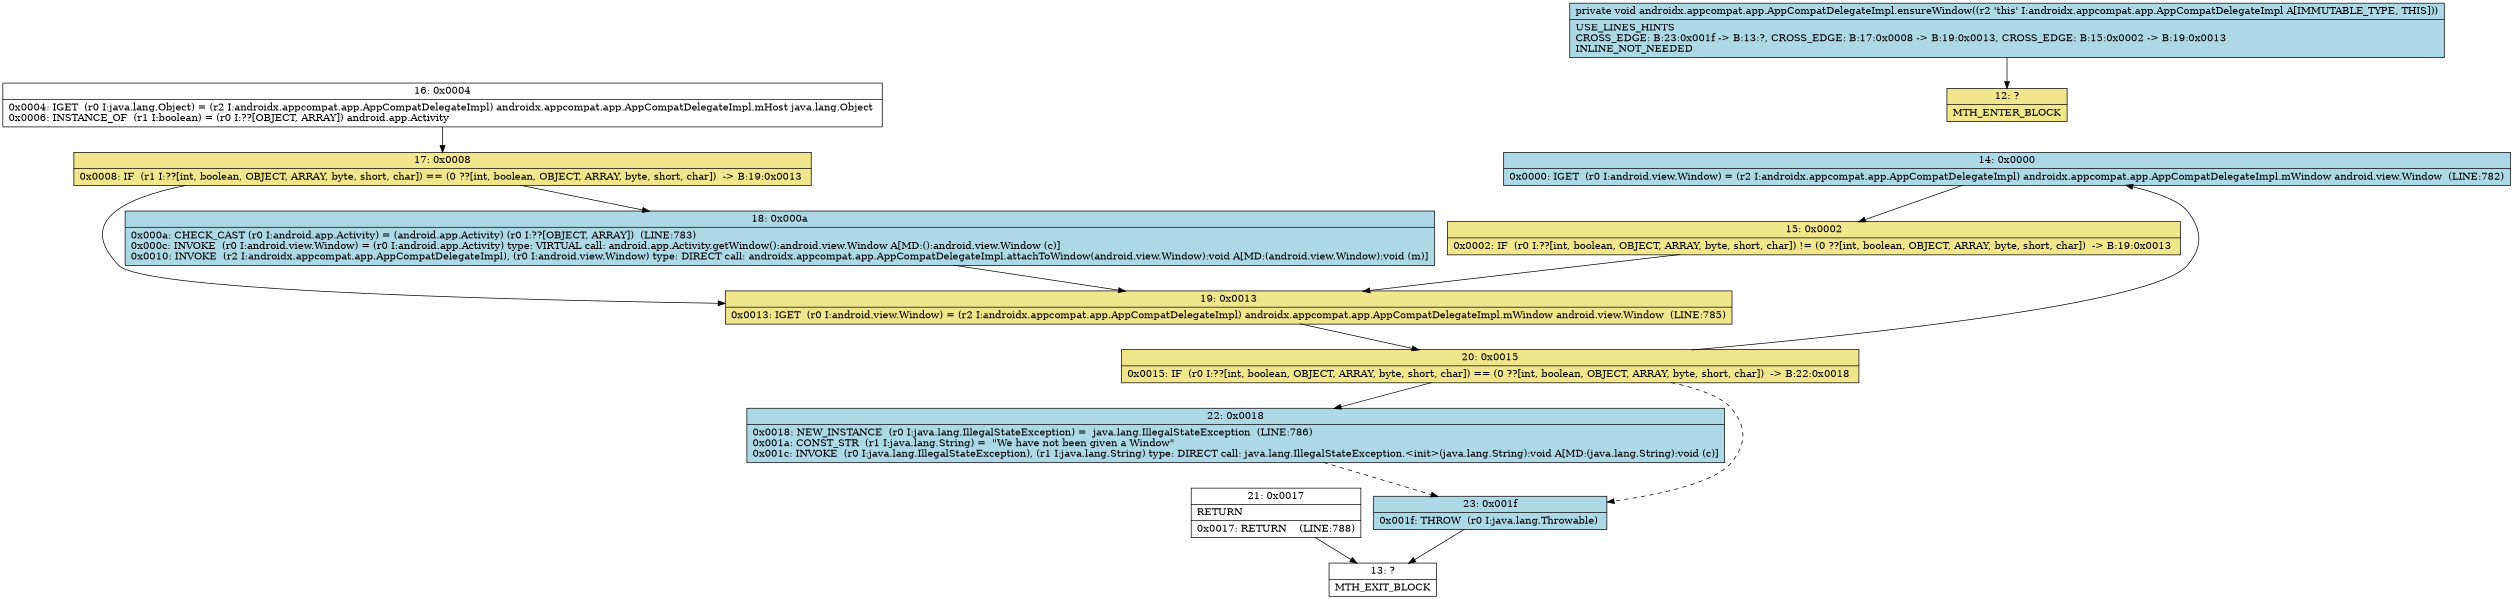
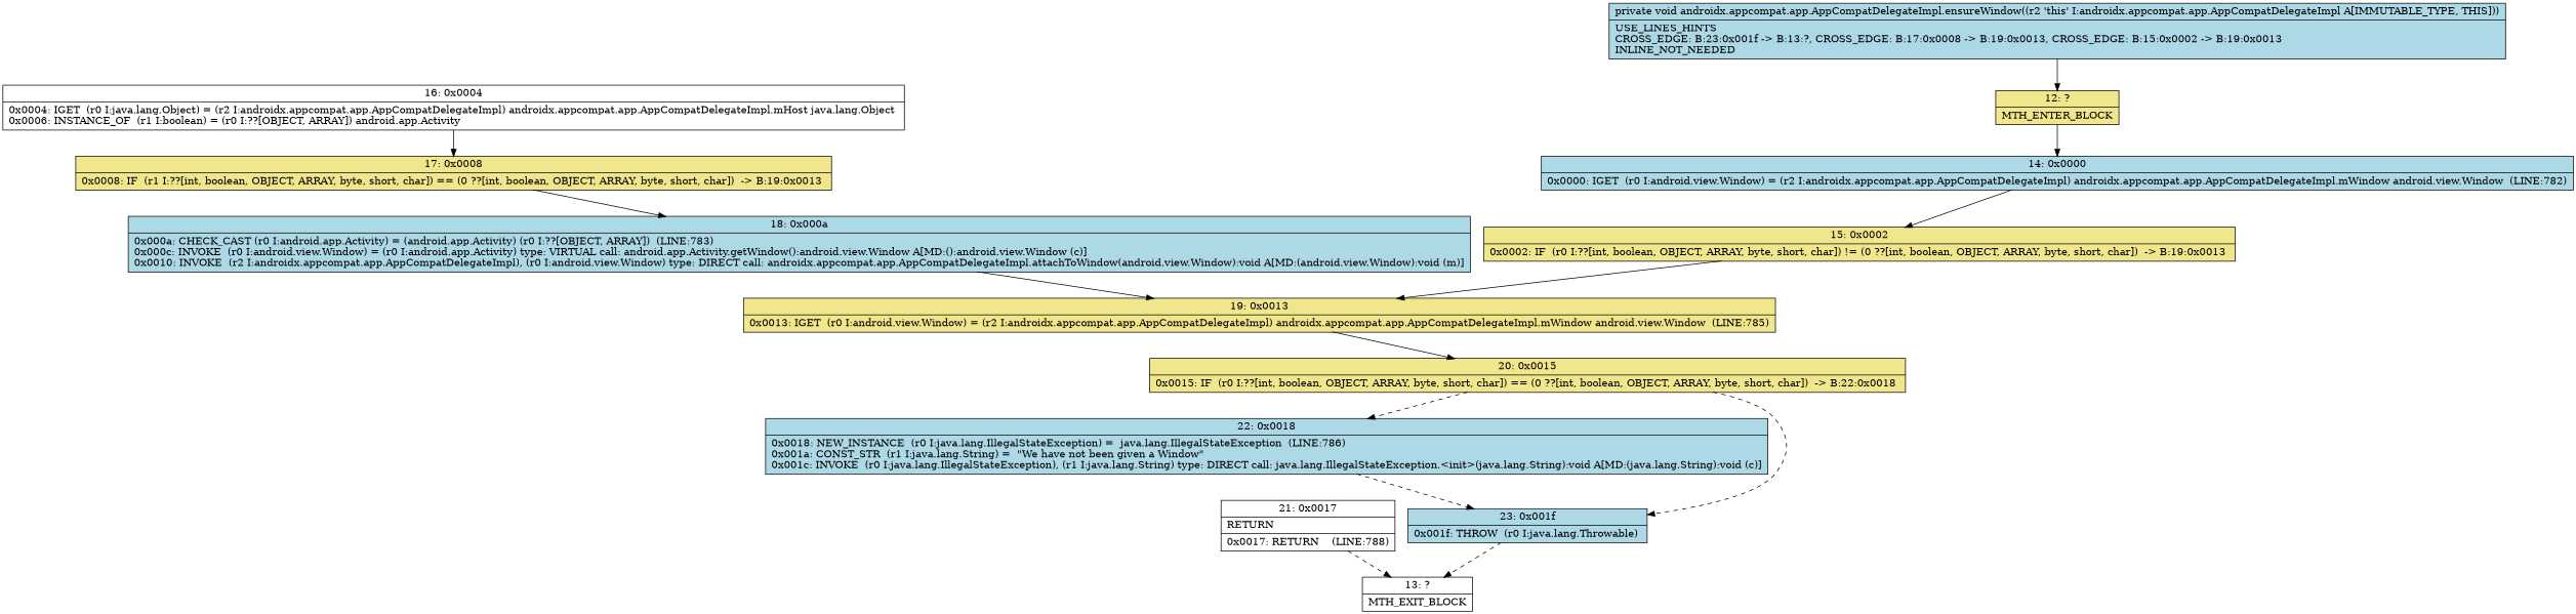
  digraph {
    node [fillcolor=khaki shape=record style=filled]
    n1 [label="{12\:\ ?|MTH_ENTER_BLOCK\l}"]
    n2 [fillcolor=lightblue label="{14\:\ 0x0000|0x0000: IGET  (r0 I:android.view.Window) = (r2 I:androidx.appcompat.app.AppCompatDelegateImpl) androidx.appcompat.app.AppCompatDelegateImpl.mWindow android.view.Window  (LINE:782)\l}"]
    n3 [label="{15\:\ 0x0002|0x0002: IF  (r0 I:??[int, boolean, OBJECT, ARRAY, byte, short, char]) != (0 ??[int, boolean, OBJECT, ARRAY, byte, short, char])  \-\> B:19:0x0013 \l}"]
    n4 [label="{19\:\ 0x0013|0x0013: IGET  (r0 I:android.view.Window) = (r2 I:androidx.appcompat.app.AppCompatDelegateImpl) androidx.appcompat.app.AppCompatDelegateImpl.mWindow android.view.Window  (LINE:785)\l}"]
    n5 [fillcolor=white label="{16\:\ 0x0004|0x0004: IGET  (r0 I:java.lang.Object) = (r2 I:androidx.appcompat.app.AppCompatDelegateImpl) androidx.appcompat.app.AppCompatDelegateImpl.mHost java.lang.Object \l0x0006: INSTANCE_OF  (r1 I:boolean) = (r0 I:??[OBJECT, ARRAY]) android.app.Activity \l}"]
    n6 [label="{17\:\ 0x0008|0x0008: IF  (r1 I:??[int, boolean, OBJECT, ARRAY, byte, short, char]) == (0 ??[int, boolean, OBJECT, ARRAY, byte, short, char])  \-\> B:19:0x0013 \l}"]
    n7 [label="{20\:\ 0x0015|0x0015: IF  (r0 I:??[int, boolean, OBJECT, ARRAY, byte, short, char]) == (0 ??[int, boolean, OBJECT, ARRAY, byte, short, char])  \-\> B:22:0x0018 \l}"]
    n8 [fillcolor=lightblue label="{18\:\ 0x000a|0x000a: CHECK_CAST (r0 I:android.app.Activity) = (android.app.Activity) (r0 I:??[OBJECT, ARRAY])  (LINE:783)\l0x000c: INVOKE  (r0 I:android.view.Window) = (r0 I:android.app.Activity) type: VIRTUAL call: android.app.Activity.getWindow():android.view.Window A[MD:():android.view.Window (c)]\l0x0010: INVOKE  (r2 I:androidx.appcompat.app.AppCompatDelegateImpl), (r0 I:android.view.Window) type: DIRECT call: androidx.appcompat.app.AppCompatDelegateImpl.attachToWindow(android.view.Window):void A[MD:(android.view.Window):void (m)]\l}"]
    n9 [fillcolor=lightblue label="{22\:\ 0x0018|0x0018: NEW_INSTANCE  (r0 I:java.lang.IllegalStateException) =  java.lang.IllegalStateException  (LINE:786)\l0x001a: CONST_STR  (r1 I:java.lang.String) =  \"We have not been given a Window\" \l0x001c: INVOKE  (r0 I:java.lang.IllegalStateException), (r1 I:java.lang.String) type: DIRECT call: java.lang.IllegalStateException.\<init\>(java.lang.String):void A[MD:(java.lang.String):void (c)]\l}"]
    n10 [fillcolor=lightblue label="{23\:\ 0x001f|0x001f: THROW  (r0 I:java.lang.Throwable) \l}"]
    n11 [fillcolor=white label="{21\:\ 0x0017|RETURN\l|0x0017: RETURN    (LINE:788)\l}"]
    n12 [fillcolor=white label="{13\:\ ?|MTH_EXIT_BLOCK\l}"]
    n13 [fillcolor=lightblue label="{private void androidx.appcompat.app.AppCompatDelegateImpl.ensureWindow((r2 'this' I:androidx.appcompat.app.AppCompatDelegateImpl A[IMMUTABLE_TYPE, THIS]))  | USE_LINES_HINTS\lCROSS_EDGE: B:23:0x001f \-\> B:13:?, CROSS_EDGE: B:17:0x0008 \-\> B:19:0x0013, CROSS_EDGE: B:15:0x0002 \-\> B:19:0x0013\lINLINE_NOT_NEEDED\l}"]
-   n7 -> n2
+   n1 -> n2
    n2 -> n3
    n3 -> n4
    n4 -> n7
    n5 -> n6
-   n6 -> n4
    n6 -> n8 [style=solid]
-   n7 -> n9
+   n7 -> n9 [style=dashed]
    n7 -> n10 [style=dashed]
    n8 -> n4
    n9 -> n10 [style=dashed]
-   n10 -> n12
-   n11 -> n12
+   n10 -> n12 [style=dashed]
+   n11 -> n12 [style=dashed]
    n13 -> n1
  }
